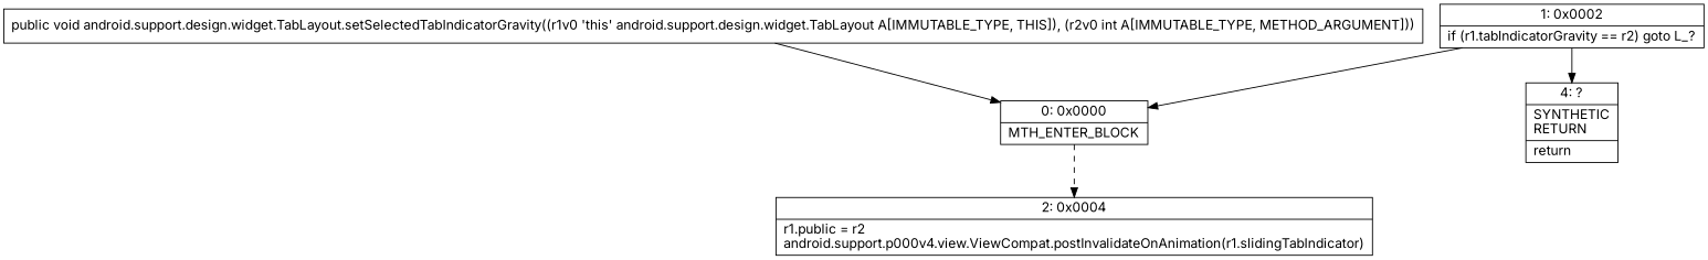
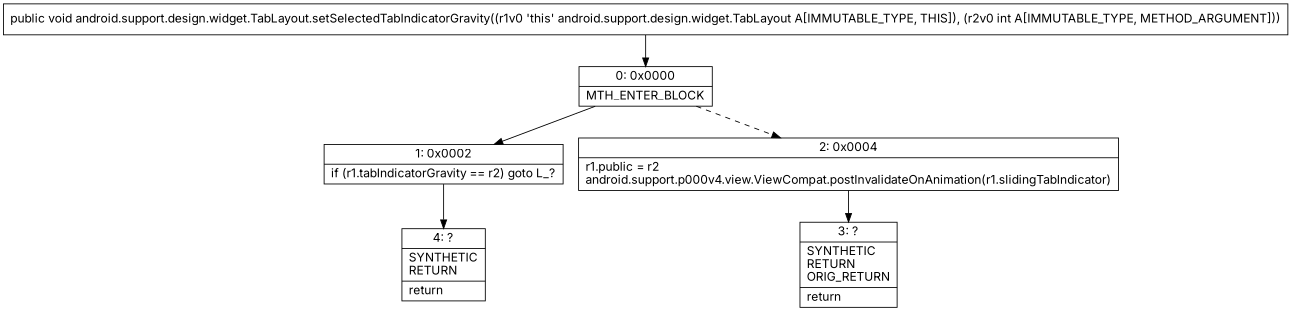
  digraph {
    fontname=Inter
    node [fontname=Inter shape=record]
    edge [fontname=Inter]
    n1 [label="{0\:\ 0x0000|MTH_ENTER_BLOCK\l}"]
    n2 [label="{1\:\ 0x0002|if (r1.tabIndicatorGravity == r2) goto L_?\l}"]
    n3 [label="{2\:\ 0x0004|r1.public = r2\landroid.support.p000v4.view.ViewCompat.postInvalidateOnAnimation(r1.slidingTabIndicator)\l}"]
    n4 [label="{4\:\ ?|SYNTHETIC\lRETURN\l|return\l}"]
+   n5 [label="{3\:\ ?|SYNTHETIC\lRETURN\lORIG_RETURN\l|return\l}"]
    n6 [label="{public void android.support.design.widget.TabLayout.setSelectedTabIndicatorGravity((r1v0 'this' android.support.design.widget.TabLayout A[IMMUTABLE_TYPE, THIS]), (r2v0 int A[IMMUTABLE_TYPE, METHOD_ARGUMENT])) }"]
-   n2 -> n1
+   n1 -> n2
    n1 -> n3 [style=dashed]
    n2 -> n4
+   n3 -> n5
    n6 -> n1
  }
